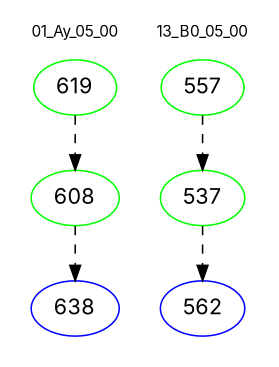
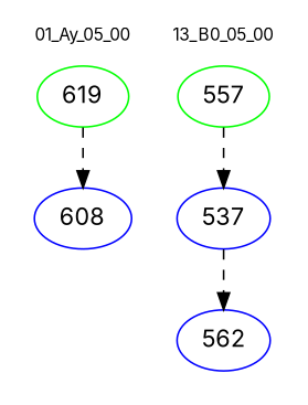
  digraph {
    fontname=Inter
    node [color=green fontname=Inter]
    edge [color=black fontname=Inter style=dashed]
    n1 [label=619]
-   n2 [label=608]
-   n3 [color=blue label=638]
+   n2 [color=blue label=608]
    n4 [label=557]
-   n5 [label=537]
+   n5 [color=blue label=537]
    n6 [color=blue label=562]
    subgraph cluster_1 {
      color=white
      fontsize=10
      label="01_Ay_05_00"
      n1
      n2
-     n3
    }
    subgraph cluster_2 {
      color=white
      fontsize=10
      label="13_B0_05_00"
      n4
      n5
      n6
    }
    n1 -> n2
-   n2 -> n3
    n4 -> n5
    n5 -> n6
  }
